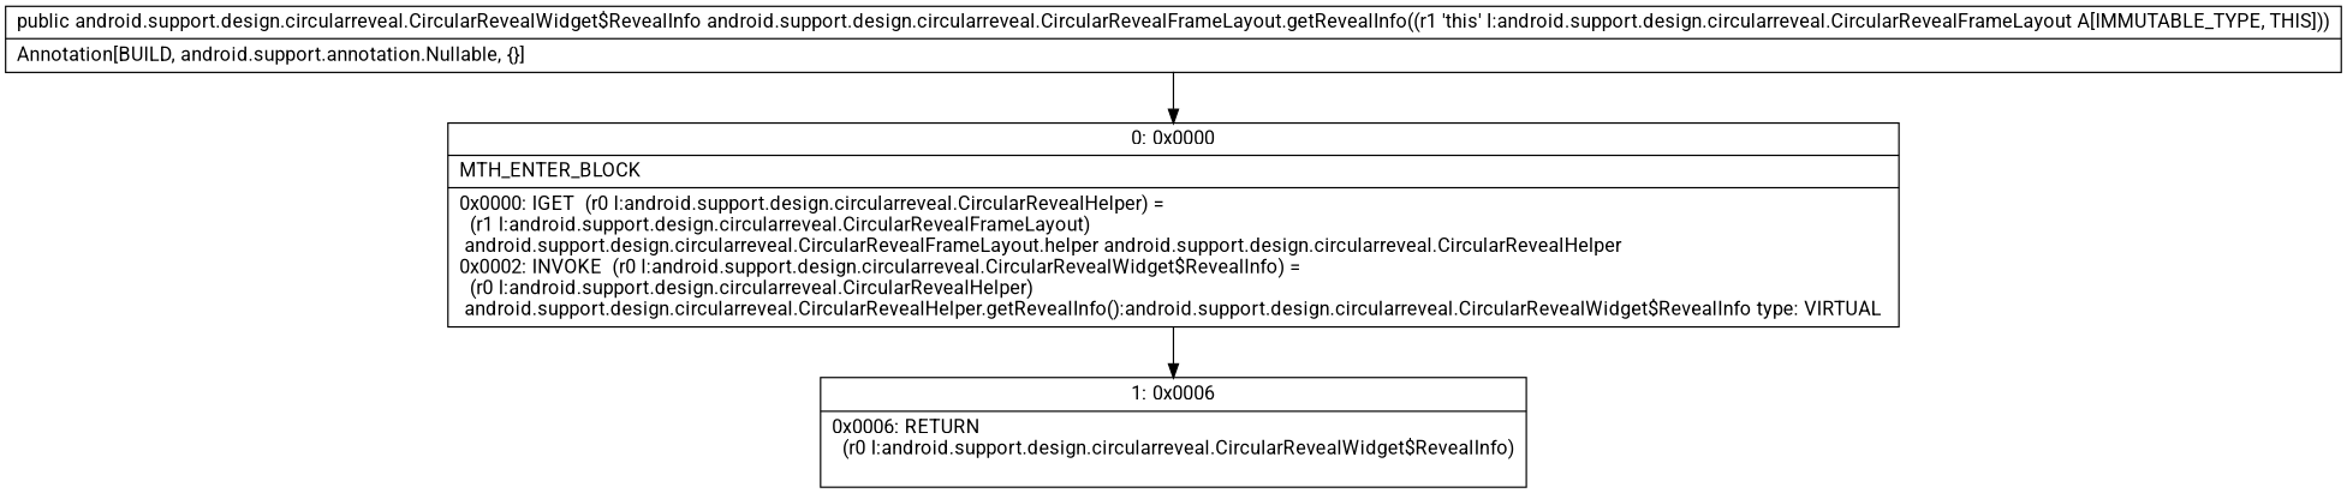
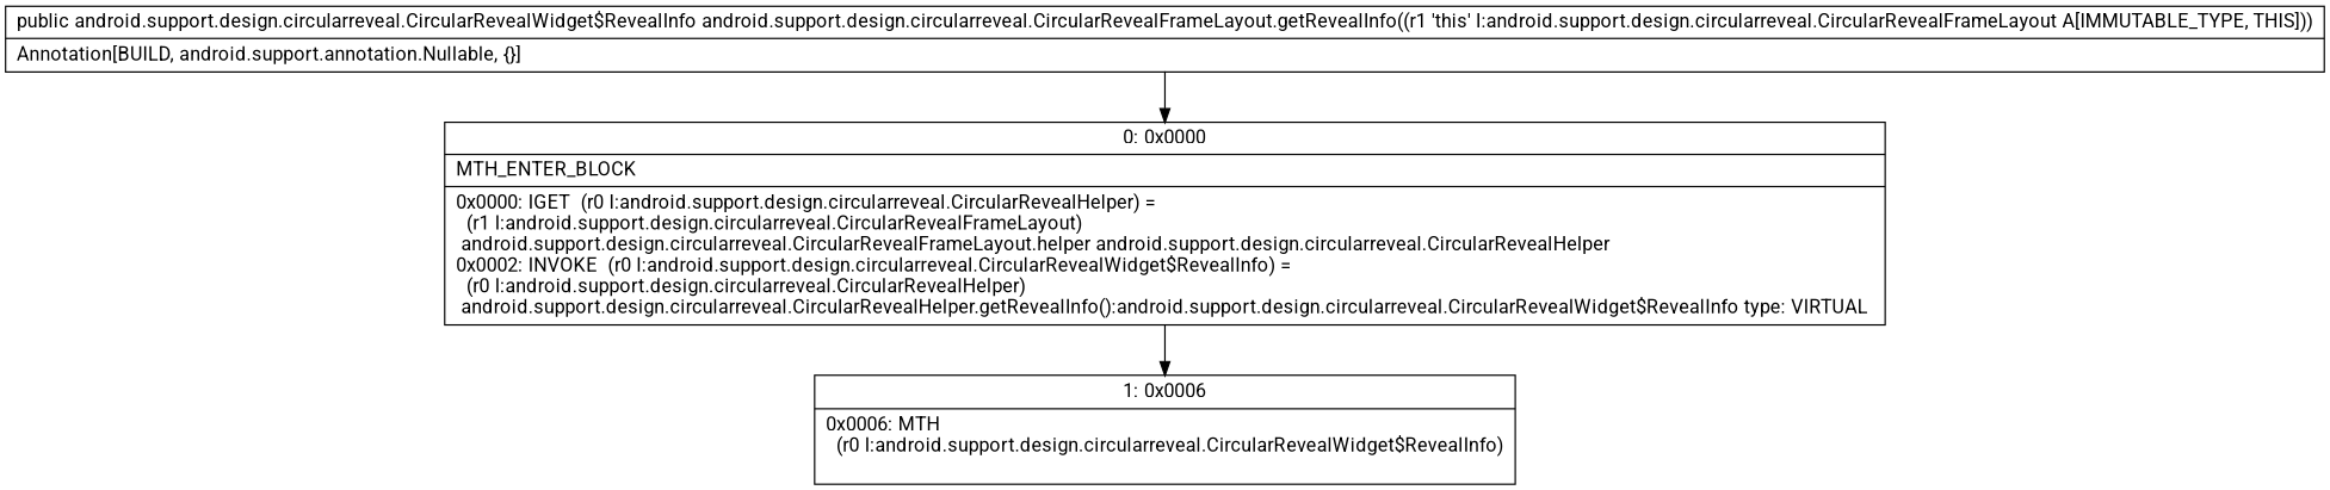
  digraph {
    fontname=Roboto
    node [shape=record fontname=Roboto]
    edge [fontname=Roboto]
    n1 [label="{0\:\ 0x0000|MTH_ENTER_BLOCK\l|0x0000: IGET  (r0 I:android.support.design.circularreveal.CircularRevealHelper) = \l  (r1 I:android.support.design.circularreveal.CircularRevealFrameLayout)\l android.support.design.circularreveal.CircularRevealFrameLayout.helper android.support.design.circularreveal.CircularRevealHelper \l0x0002: INVOKE  (r0 I:android.support.design.circularreveal.CircularRevealWidget$RevealInfo) = \l  (r0 I:android.support.design.circularreveal.CircularRevealHelper)\l android.support.design.circularreveal.CircularRevealHelper.getRevealInfo():android.support.design.circularreveal.CircularRevealWidget$RevealInfo type: VIRTUAL \l}"]
-   n2 [label="{1\:\ 0x0006|0x0006: RETURN  \l  (r0 I:android.support.design.circularreveal.CircularRevealWidget$RevealInfo)\l \l}"]
+   n2 [label="{1\:\ 0x0006|0x0006: MTH  \l  (r0 I:android.support.design.circularreveal.CircularRevealWidget$RevealInfo)\l \l}"]
    n3 [label="{public android.support.design.circularreveal.CircularRevealWidget$RevealInfo android.support.design.circularreveal.CircularRevealFrameLayout.getRevealInfo((r1 'this' I:android.support.design.circularreveal.CircularRevealFrameLayout A[IMMUTABLE_TYPE, THIS]))  | Annotation[BUILD, android.support.annotation.Nullable, \{\}]\l}"]
    n1 -> n2
    n3 -> n1
  }
